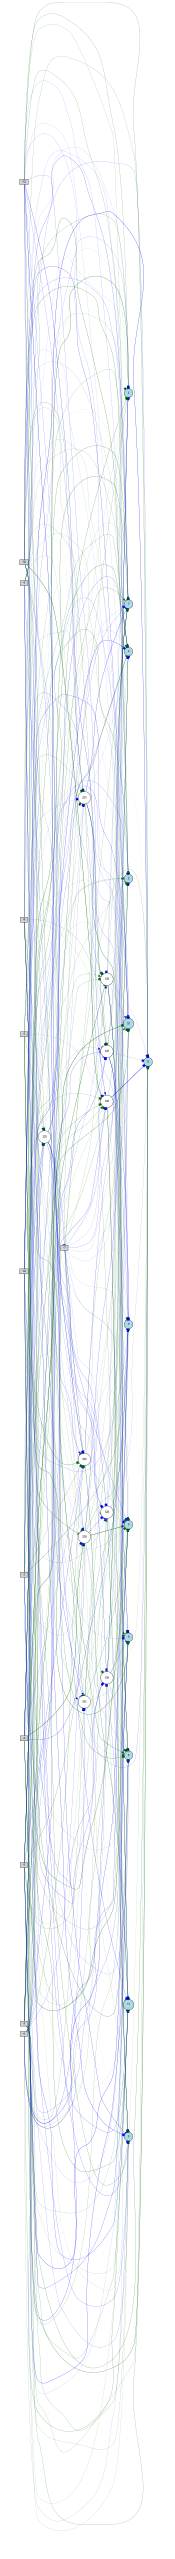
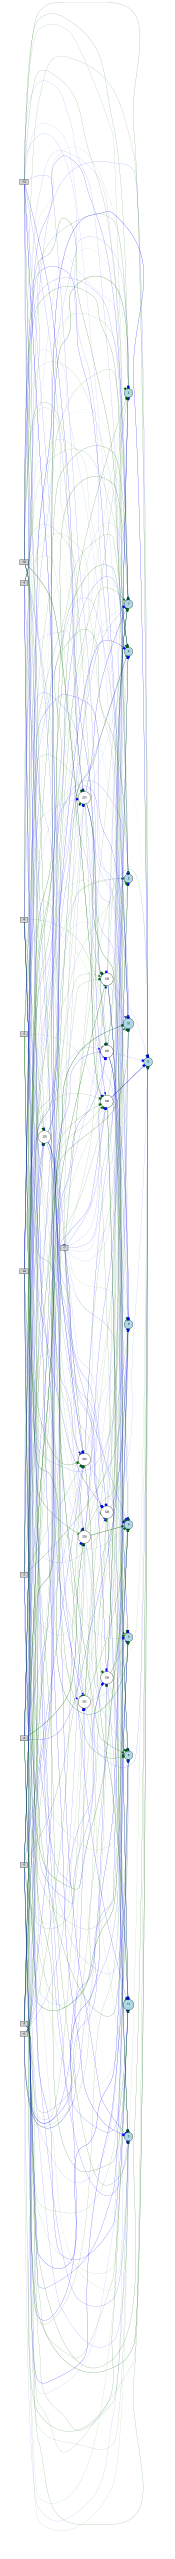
  digraph {
    fontname="IBM Plex Sans"
    rankdir=LR
    node [fillcolor=lightgray fontname="IBM Plex Sans" fontsize=9 shape=circle style=filled]
    edge [arrowhead=normal color=darkgreen fontname="IBM Plex Sans" style=solid]
    -1 [height=0.2 shape=box width=0.2]
    0 [fillcolor=lightblue height=0.2 width=0.2]
    1 [fillcolor=lightblue height=0.2 width=0.2]
    2 [fillcolor=lightblue height=0.2 width=0.2]
    3 [fillcolor=lightblue height=0.2 width=0.2]
    4 [fillcolor=lightblue height=0.2 width=0.2]
    5 [fillcolor=lightblue height=0.2 width=0.2]
    6 [fillcolor=lightblue height=0.2 width=0.2]
    7 [fillcolor=lightblue height=0.2 width=0.2]
    8 [fillcolor=lightblue height=0.2 width=0.2]
    9 [fillcolor=lightblue height=0.2 width=0.2]
    10 [fillcolor=lightblue height=0.2 width=0.2]
    11 [fillcolor=lightblue height=0.2 width=0.2]
    322 [fillcolor=white height=0.2 width=0.2]
    323 [fillcolor=white height=0.2 width=0.2]
    324 [fillcolor=white height=0.2 width=0.2]
    325 [fillcolor=white height=0.2 width=0.2]
    326 [fillcolor=white height=0.2 width=0.2]
    327 [fillcolor=white height=0.2 width=0.2]
    328 [fillcolor=white height=0.2 width=0.2]
    329 [fillcolor=white height=0.2 width=0.2]
    330 [fillcolor=white height=0.2 width=0.2]
    331 [fillcolor=white height=0.2 width=0.2]
    -7 [height=0.2 shape=box width=0.2]
    -2 [height=0.2 shape=box width=0.2]
    -3 [height=0.2 shape=box width=0.2]
    -4 [height=0.2 shape=box width=0.2]
    -5 [height=0.2 shape=box width=0.2]
    -6 [height=0.2 shape=box width=0.2]
    -8 [height=0.2 shape=box width=0.2]
    -9 [height=0.2 shape=box width=0.2]
    -10 [height=0.2 shape=box width=0.2]
    -11 [height=0.2 shape=box width=0.2]
    -12 [height=0.2 shape=box width=0.2]
    -1 -> 0 [color=blue penwidth=0.1623769209275998]
    -1 -> 1 [penwidth=0.5611310018747053 style=dotted]
    -1 -> 2 [penwidth=0.5393087689620341]
    -1 -> 3 [color=blue penwidth=0.33571287471158373]
    -1 -> 4 [arrowhead=tee penwidth=0.620488137419968]
    -1 -> 5 [arrowhead=tee color=blue penwidth=0.1273119497395203]
    -1 -> 6 [color=blue penwidth=0.12338865384732434]
    -1 -> 7 [penwidth=0.575733298275973]
    -1 -> 8 [arrowhead=tee penwidth=0.5253210282891989]
    -1 -> 9 [penwidth=0.5710122718651822]
    -1 -> 10 [arrowhead=tee color=blue penwidth=0.12401632112932981]
    -1 -> 11 [arrowhead=tee color=blue penwidth=0.578888687638521]
    -1 -> 322 [arrowhead=box penwidth=0.5167843331179414]
    -1 -> 323 [penwidth=0.12149385164377427]
    -1 -> 324 [arrowhead=tee penwidth=0.10478333972321426]
    -1 -> 325 [arrowhead=box color=blue penwidth=0.5099560240608733]
    -1 -> 326 [arrowhead=box color=blue penwidth=0.4734835714520754]
    -1 -> 327 [color=blue penwidth=0.2609245713518062]
    -1 -> 328 [penwidth=0.2574551812310045]
    -1 -> 329 [color=blue penwidth=0.20110696671321088]
    -1 -> 330 [arrowhead=box penwidth=0.37498230052371617]
    -1 -> 331 [arrowhead=box color=blue penwidth=0.1492222907643897]
    3 -> 8 [arrowhead=tee penwidth=0.18950076223697354]
    322 -> 0 [arrowhead=box penwidth=0.13631583811971548]
    322 -> 1 [arrowhead=tee color=blue penwidth=0.10830245853902168]
    322 -> 2 [arrowhead=box penwidth=0.22145880988190694]
    322 -> 3 [arrowhead=tee penwidth=0.5829577382811031]
    322 -> 4 [penwidth=0.262159276236107]
    322 -> 5 [color=blue penwidth=0.11136387693293652]
    322 -> 6 [penwidth=0.42225620222531846]
    322 -> 7 [arrowhead=tee color=blue penwidth=0.14492922695164512]
    322 -> 8 [arrowhead=box color=blue penwidth=1.2713872475948165]
    322 -> 9 [penwidth=0.23356559098361693]
    322 -> 10 [arrowhead=box penwidth=0.14555808560513217]
    322 -> 11 [arrowhead=box penwidth=0.21028581875269708]
    323 -> 0 [penwidth=0.15385538163011658]
    323 -> 1 [arrowhead=box color=blue penwidth=0.2852537923570224]
    323 -> 2 [arrowhead=box color=blue penwidth=0.3673270461181126 style=dotted]
    323 -> 3 [arrowhead=box penwidth=0.33626583288781065]
    323 -> 4 [arrowhead=tee penwidth=0.28726290293709966]
    323 -> 5 [color=blue penwidth=0.33192866197513626]
    323 -> 6 [arrowhead=box color=blue penwidth=0.3087893719859427]
    323 -> 7 [arrowhead=tee penwidth=0.21644936711978385]
    323 -> 8 [color=blue penwidth=0.22404795108742204]
    323 -> 9 [arrowhead=box color=blue penwidth=0.38306400356023806]
    323 -> 10 [color=blue penwidth=0.27446176507821357]
    323 -> 11 [penwidth=0.48481121247089887]
    324 -> 0 [penwidth=0.2858228868985211]
    324 -> 1 [arrowhead=box color=blue penwidth=0.26793646320861664]
    324 -> 2 [color=blue penwidth=0.11853234222769218]
    324 -> 3 [arrowhead=tee color=blue penwidth=0.4435382983624372]
    324 -> 4 [arrowhead=tee penwidth=0.6806858524607159 style=dotted]
    324 -> 5 [arrowhead=box color=blue penwidth=0.4602875508152514 style=dotted]
    324 -> 6 [arrowhead=tee penwidth=0.30597287015429686]
    324 -> 7 [color=blue penwidth=0.2318903989606223]
    324 -> 8 [arrowhead=box color=blue penwidth=0.22278931246501255]
    324 -> 9 [arrowhead=tee color=blue penwidth=0.40569374596108876]
    324 -> 10 [penwidth=0.14270053852142095]
    324 -> 11 [penwidth=0.38803784814659026]
    325 -> 0 [arrowhead=tee penwidth=0.1090875907746147]
    325 -> 1 [penwidth=0.21267271671235777]
    325 -> 2 [penwidth=0.3084332392454018]
    325 -> 3 [arrowhead=tee color=blue penwidth=0.5926043209274512]
    325 -> 4 [arrowhead=tee color=blue penwidth=0.41438380352352355]
    325 -> 5 [color=blue penwidth=0.5179402561091144]
    325 -> 6 [penwidth=0.6682994164549042]
    325 -> 7 [arrowhead=tee color=blue penwidth=0.36561965857456713]
    325 -> 8 [color=blue penwidth=0.11073697598673383]
    325 -> 9 [arrowhead=tee penwidth=0.17510045280989478]
    325 -> 10 [arrowhead=box penwidth=0.11526621370515286]
    325 -> 11 [arrowhead=box color=blue penwidth=0.5063622091490565]
    325 -> -7 [arrowhead=tee color=blue penwidth=0.4419911873505922]
    326 -> 0 [arrowhead=tee color=blue penwidth=0.3779715099356896]
    326 -> 1 [penwidth=0.3912358499518006]
    326 -> 2 [penwidth=0.43013195867910037]
    326 -> 3 [arrowhead=tee penwidth=0.2632629976873271]
    326 -> 4 [arrowhead=box color=blue penwidth=0.1090546982423766]
    326 -> 5 [arrowhead=tee penwidth=0.44059261225491386]
    326 -> 6 [arrowhead=tee color=blue penwidth=0.3449484653086029]
    326 -> 7 [arrowhead=box penwidth=0.43940049782568025]
    326 -> 8 [penwidth=0.21419507860754877]
    326 -> 9 [arrowhead=tee color=blue penwidth=0.1901820024195291]
    326 -> 10 [arrowhead=tee color=blue penwidth=0.22952598908715102]
    326 -> 11 [arrowhead=box color=blue penwidth=0.4598893500499057]
    327 -> 0 [color=blue penwidth=0.42309989153847183]
    327 -> 1 [arrowhead=box color=blue penwidth=0.24746804918811188]
    327 -> 2 [penwidth=0.24178689015838223]
    327 -> 3 [penwidth=0.1229734148415]
    327 -> 4 [arrowhead=box color=blue penwidth=0.12569670249301762]
    327 -> 5 [arrowhead=tee penwidth=0.23760881860095093]
    327 -> 6 [arrowhead=box color=blue penwidth=0.20987892809205738]
    327 -> 7 [penwidth=0.3471903913465574]
    327 -> 8 [arrowhead=box color=blue penwidth=0.25040145615480286]
    327 -> 9 [color=blue penwidth=0.6428831141792419]
    327 -> 10 [penwidth=0.14126370598864946]
    327 -> 11 [arrowhead=box penwidth=0.21378371483013653]
    328 -> 0 [penwidth=0.219628006572137]
    328 -> 1 [arrowhead=box color=blue penwidth=0.22432540299277898]
    328 -> 2 [arrowhead=box penwidth=0.14472163672220184]
    328 -> 3 [arrowhead=box penwidth=0.21989361322326173]
    328 -> 4 [arrowhead=tee penwidth=0.28442514305974387]
    328 -> 5 [penwidth=1.1554304291683795]
    328 -> 6 [color=blue penwidth=0.29606463002605093]
    328 -> 7 [color=blue penwidth=0.49855534646161737]
    328 -> 8 [arrowhead=tee penwidth=0.10539935279456225]
    328 -> 9 [arrowhead=box penwidth=0.4589542330062433]
    328 -> 10 [arrowhead=box penwidth=0.33476078573935486]
    328 -> 11 [arrowhead=tee color=blue penwidth=0.10117596713746202]
    329 -> 0 [arrowhead=box color=blue penwidth=0.36918115051967626]
    329 -> 1 [arrowhead=tee penwidth=0.16645583933040559]
    329 -> 2 [arrowhead=tee color=blue penwidth=0.12897199370002163 style=dotted]
    329 -> 3 [penwidth=0.3956985851237844]
    329 -> 4 [color=blue penwidth=0.18164639414234665]
    329 -> 5 [penwidth=0.16592610540202896]
    329 -> 6 [penwidth=0.8198703424963526]
    329 -> 7 [arrowhead=tee color=blue penwidth=0.681266388659988]
    329 -> 8 [penwidth=0.33646049434196135 style=dotted]
    329 -> 9 [color=blue penwidth=0.34016606776075586]
    329 -> 10 [color=blue penwidth=0.30265979326299]
    329 -> 11 [arrowhead=tee color=blue penwidth=0.3514847809259247]
    330 -> 0 [penwidth=0.2749601515516764 style=dotted]
    330 -> 1 [arrowhead=tee color=blue penwidth=0.4259873066327906]
    330 -> 2 [arrowhead=tee penwidth=0.2007027727280381]
    330 -> 3 [color=blue penwidth=0.38795586914912594 style=dotted]
    330 -> 4 [arrowhead=box color=blue penwidth=0.1389085656181339]
    330 -> 5 [arrowhead=box penwidth=0.31825224634659455]
    330 -> 6 [arrowhead=box penwidth=0.3182856184564493 style=dotted]
    330 -> 7 [penwidth=0.3846169693313145]
    330 -> 9 [arrowhead=tee color=blue penwidth=0.31160540033204887 style=dotted]
    330 -> 10 [arrowhead=box color=blue penwidth=0.19658773479162495]
    330 -> 11 [arrowhead=tee penwidth=0.6712524325149447]
    331 -> 0 [arrowhead=box penwidth=0.2714484454890812]
    331 -> 1 [color=blue penwidth=0.11769439622261425]
    331 -> 2 [arrowhead=box penwidth=0.4764361830028049]
    331 -> 3 [penwidth=0.15519843170440276]
    331 -> 4 [arrowhead=tee penwidth=0.4029792433565754]
    331 -> 5 [arrowhead=tee penwidth=0.5093006438258442]
    331 -> 6 [arrowhead=box penwidth=0.2239375726715619]
    331 -> 7 [arrowhead=box penwidth=0.26328275167394577]
    331 -> 8 [color=blue penwidth=0.3602691826073495]
    331 -> 9 [arrowhead=tee penwidth=0.10110684887906213]
    331 -> 10 [arrowhead=tee penwidth=0.292680417885549]
    331 -> 11 [color=blue penwidth=0.10189713312995963]
    -7 -> 0 [color=blue penwidth=0.25143868238322364]
    -7 -> 1 [arrowhead=box penwidth=0.3765657624220692]
    -7 -> 2 [arrowhead=box color=blue penwidth=0.21511664417560028]
    -7 -> 3 [arrowhead=tee color=blue penwidth=0.2147827657505268 style=dotted]
    -7 -> 4 [arrowhead=box color=blue penwidth=0.3842320039647842]
    -7 -> 5 [arrowhead=box color=blue penwidth=0.14874094224601947]
    -7 -> 6 [arrowhead=tee penwidth=0.17444694150838486]
    -7 -> 7 [penwidth=0.33853431299957615]
    -7 -> 8 [arrowhead=box penwidth=0.3546412369151968]
    -7 -> 9 [penwidth=0.23586081564117614]
    -7 -> 10 [arrowhead=tee color=blue penwidth=0.21655738370765165]
    -7 -> 11 [arrowhead=box color=blue penwidth=0.2472603618666733]
    -7 -> 322 [arrowhead=box color=blue penwidth=0.24448939167039882]
    -7 -> 323 [penwidth=0.30298604512478977]
    -7 -> 324 [arrowhead=box color=blue penwidth=0.5266780877406485]
    -7 -> 326 [arrowhead=tee color=blue penwidth=0.3895194701977269]
    -7 -> 327 [arrowhead=box color=blue penwidth=0.407226610489975]
    -7 -> 328 [color=blue penwidth=0.36864980265494707]
    -7 -> 329 [arrowhead=box penwidth=0.10551769361912156]
    -7 -> 330 [penwidth=0.6649756910733199]
    -7 -> 331 [arrowhead=tee penwidth=0.23728270192308265]
    -2 -> 0 [arrowhead=tee penwidth=0.2583135961209335]
    -2 -> 1 [arrowhead=tee penwidth=0.1240656721046561]
    -2 -> 2 [color=blue penwidth=0.1347033844415121]
    -2 -> 3 [arrowhead=tee penwidth=0.18889183995871056]
    -2 -> 4 [penwidth=0.40559509050946985 style=dotted]
    -2 -> 5 [arrowhead=box color=blue penwidth=0.10081976395217261]
    -2 -> 6 [arrowhead=tee penwidth=0.5833044526317865]
    -2 -> 7 [arrowhead=tee penwidth=0.293605025209586]
    -2 -> 8 [arrowhead=box penwidth=0.11369185848270809]
    -2 -> 9 [arrowhead=box color=blue penwidth=0.19961480292950215]
    -2 -> 10 [arrowhead=box penwidth=0.5327697707208123 style=dotted]
    -2 -> 11 [arrowhead=box penwidth=0.5807439093102535]
    -2 -> 322 [arrowhead=tee color=blue penwidth=0.18746503895171018]
    -2 -> 323 [penwidth=0.2392888907063042]
    -2 -> 324 [arrowhead=tee penwidth=0.16056018836757202]
    -2 -> 325 [penwidth=0.38776876369865776]
    -2 -> 326 [arrowhead=tee color=blue penwidth=0.12448313911447906]
    -2 -> 327 [arrowhead=box penwidth=0.19527113130052023]
    -2 -> 328 [arrowhead=tee penwidth=0.6573325648270224]
    -2 -> 329 [arrowhead=box penwidth=0.3826431167108095]
    -2 -> 330 [arrowhead=tee color=blue penwidth=0.11818712960795019]
    -2 -> 331 [color=blue penwidth=0.17705369066119397]
    -3 -> 0 [arrowhead=tee color=blue penwidth=0.6778719398514755]
    -3 -> 1 [arrowhead=box penwidth=0.10000033187530538]
    -3 -> 2 [arrowhead=tee penwidth=0.3096619391481832]
    -3 -> 3 [penwidth=0.29716779157675965]
    -3 -> 4 [arrowhead=box color=blue penwidth=0.6825557149216894]
    -3 -> 5 [penwidth=0.36507046830611145]
    -3 -> 6 [arrowhead=box color=blue penwidth=0.21409978393102314]
    -3 -> 7 [penwidth=0.469256439477433]
    -3 -> 8 [penwidth=0.43142687012203706]
    -3 -> 9 [arrowhead=tee color=blue penwidth=0.686516245982796]
    -3 -> 10 [arrowhead=box penwidth=0.6496212723608521]
    -3 -> 11 [arrowhead=tee penwidth=0.4930548543742478]
    -3 -> 322 [arrowhead=tee penwidth=0.4060308454449916]
    -3 -> 323 [arrowhead=tee penwidth=0.8679654718649493]
    -3 -> 324 [arrowhead=tee color=blue penwidth=0.13578563441654506]
    -3 -> 325 [arrowhead=tee color=blue penwidth=0.28176650963135896]
    -3 -> 326 [arrowhead=box color=blue penwidth=0.5977843761357279]
    -3 -> 327 [arrowhead=box color=blue penwidth=0.5760660772997748]
    -3 -> 328 [penwidth=0.15504947474567515]
    -3 -> 329 [arrowhead=box penwidth=0.28984382397506536]
    -3 -> 330 [arrowhead=box penwidth=0.14415141209250465]
    -3 -> 331 [penwidth=0.38387697467004256]
    -4 -> 0 [arrowhead=tee penwidth=0.171829763728441]
    -4 -> 1 [arrowhead=box penwidth=0.7663251794621657]
    -4 -> 2 [arrowhead=box color=blue penwidth=0.3341994483216886]
    -4 -> 3 [arrowhead=tee color=blue penwidth=0.16991800446499916]
    -4 -> 4 [arrowhead=tee color=blue penwidth=0.4315932029434657]
    -4 -> 5 [penwidth=0.7817324295276926]
    -4 -> 6 [arrowhead=tee penwidth=0.3159073737426127]
    -4 -> 7 [penwidth=0.6292898462112785]
    -4 -> 8 [arrowhead=tee penwidth=0.6811884126812185]
    -4 -> 9 [color=blue penwidth=0.5849251625503264]
    -4 -> 10 [arrowhead=box color=blue penwidth=0.32422462966783977]
    -4 -> 11 [penwidth=0.22761134596139407]
    -4 -> 322 [penwidth=0.38096281700139656]
    -4 -> 323 [penwidth=0.35290141259780583]
    -4 -> 324 [color=blue penwidth=0.14386499900436656]
    -4 -> 325 [arrowhead=box color=blue penwidth=0.11666005031066404]
    -4 -> 326 [color=blue penwidth=0.22972679595881648]
    -4 -> 327 [arrowhead=tee color=blue penwidth=0.5235691110444116]
    -4 -> 328 [arrowhead=box penwidth=0.9846488904519413]
    -4 -> 329 [arrowhead=box penwidth=0.1787328553760426]
    -4 -> 330 [arrowhead=box color=blue penwidth=0.34685207224283]
    -4 -> 331 [color=blue penwidth=0.12940192760138447]
    -5 -> 0 [arrowhead=box color=blue penwidth=0.7473018809043077]
    -5 -> 1 [penwidth=0.1336136732255222]
    -5 -> 2 [arrowhead=tee penwidth=0.306064302023888]
    -5 -> 3 [arrowhead=box penwidth=0.4029783392570252]
    -5 -> 4 [penwidth=0.22707847197708603]
    -5 -> 5 [arrowhead=tee color=blue penwidth=0.40174192030722167]
    -5 -> 6 [arrowhead=tee color=blue penwidth=0.5647124381559809]
    -5 -> 7 [arrowhead=box color=blue penwidth=0.19698623019954475]
    -5 -> 8 [arrowhead=tee penwidth=0.30936591841057304]
    -5 -> 9 [arrowhead=tee penwidth=0.3983425819302234]
    -5 -> 10 [arrowhead=box penwidth=1.0832737511161679]
    -5 -> 11 [arrowhead=box penwidth=0.3928124988229885]
    -5 -> 322 [arrowhead=box penwidth=0.2373660843130597]
    -5 -> 323 [arrowhead=box penwidth=0.37658735883000594]
    -5 -> 324 [penwidth=0.3701453352125883]
    -5 -> 325 [color=blue penwidth=0.6200949820364862]
    -5 -> 326 [arrowhead=tee color=blue penwidth=0.17491416406132648]
    -5 -> 327 [arrowhead=tee color=blue penwidth=0.12090187288287613]
    -5 -> 328 [penwidth=0.5234250826904588]
    -5 -> 329 [arrowhead=box color=blue penwidth=0.2407202145028423]
    -5 -> 330 [color=blue penwidth=0.5130307718891123]
    -5 -> 331 [arrowhead=tee penwidth=0.23633555994259478]
    -6 -> 0 [arrowhead=tee penwidth=0.12187137799327719]
    -6 -> 1 [arrowhead=box penwidth=0.5528524025677763]
    -6 -> 2 [arrowhead=box penwidth=0.1578265370556879]
    -6 -> 3 [arrowhead=box penwidth=0.234490784242942]
    -6 -> 4 [arrowhead=tee penwidth=0.6820453073173242]
    -6 -> 5 [arrowhead=tee color=blue penwidth=0.2688218042315076]
    -6 -> 6 [arrowhead=box penwidth=0.22800156487524087]
    -6 -> 7 [arrowhead=box color=blue penwidth=0.18693833735092286]
    -6 -> 8 [arrowhead=tee penwidth=0.152369395046148]
    -6 -> 9 [color=blue penwidth=0.47341906657701105]
    -6 -> 10 [arrowhead=tee color=blue penwidth=0.10190546234239586]
    -6 -> 11 [arrowhead=tee color=blue penwidth=0.23103697312853352]
    -6 -> 322 [arrowhead=box color=blue penwidth=0.5518999485528367]
    -6 -> 323 [color=blue penwidth=0.3024427030223722]
    -6 -> 324 [penwidth=0.3588386575206095]
    -6 -> 325 [arrowhead=box penwidth=0.42847001705810994]
    -6 -> 326 [penwidth=0.3106515994873932]
    -6 -> 327 [arrowhead=box color=blue penwidth=0.1198021135504443]
    -6 -> 328 [color=blue penwidth=0.36058295193670986]
    -6 -> 329 [color=blue penwidth=0.269155735155553]
    -6 -> 330 [arrowhead=box penwidth=0.4898897934474894]
    -6 -> 331 [arrowhead=box color=blue penwidth=0.5086976703728203]
    -8 -> 0 [penwidth=0.7780725552460265]
    -8 -> 1 [arrowhead=tee penwidth=0.38108159010213893]
    -8 -> 2 [penwidth=0.31970297420547544]
    -8 -> 3 [color=blue penwidth=0.1074484492372332]
    -8 -> 4 [penwidth=0.1650648601171498 style=dotted]
    -8 -> 5 [arrowhead=box penwidth=0.23656388387767732]
    -8 -> 6 [color=blue penwidth=0.31431235270310454]
    -8 -> 7 [color=blue penwidth=0.181558282147271]
    -8 -> 8 [color=blue penwidth=0.3389753435015267]
    -8 -> 9 [arrowhead=box penwidth=0.1519051033208298]
    -8 -> 10 [penwidth=0.25432670623955506]
    -8 -> 11 [color=blue penwidth=0.48441529178171805]
    -8 -> 322 [arrowhead=tee color=blue penwidth=0.20378032155659123 style=dotted]
    -8 -> 323 [arrowhead=box color=blue penwidth=0.34936184454408276]
-   328 -> 324 [arrowhead=box color=blue penwidth=0.5450481521521641]
+   -8 -> 324 [arrowhead=box color=blue penwidth=0.5450481521521641]
    -8 -> 325 [penwidth=0.5479409440400982]
    -8 -> 326 [arrowhead=box penwidth=0.23742088919608825]
    -8 -> 327 [arrowhead=box penwidth=0.3715432203342255]
    -8 -> 328 [arrowhead=tee color=blue penwidth=0.21720165115667733]
    -8 -> 329 [arrowhead=tee color=blue penwidth=0.2254507494628861]
    -8 -> 330 [arrowhead=tee penwidth=0.2839574026088939]
    -8 -> 331 [arrowhead=tee penwidth=0.25322452706283444]
    -9 -> 0 [arrowhead=box color=blue penwidth=0.22982595545193316]
-   -9 -> 1 [arrowhead=box color=blue penwidth=0.20102072831595907]
+   -9 -> 1 [arrowhead=box penwidth=0.20102072831595907]
    -9 -> 2 [arrowhead=box penwidth=0.2680624696084889]
    -9 -> 3 [arrowhead=box color=blue penwidth=0.48521502978831266]
    -9 -> 4 [arrowhead=box penwidth=0.5556353998755759]
    -9 -> 5 [color=blue penwidth=0.12264501701838493]
    -9 -> 6 [color=blue penwidth=0.14604461323694126]
    -9 -> 7 [arrowhead=tee color=blue penwidth=0.5208261195749618]
    -9 -> 8 [arrowhead=tee penwidth=0.12792355784965592]
    -9 -> 9 [arrowhead=box color=blue penwidth=0.12614326113539764]
    -9 -> 10 [arrowhead=box penwidth=0.2390377788634935]
    -9 -> 11 [arrowhead=tee penwidth=0.1304182321074021]
    -9 -> 322 [arrowhead=box color=blue penwidth=0.15498995733376936]
    -9 -> 323 [arrowhead=box penwidth=0.3926092222804072 style=dotted]
    -9 -> 324 [penwidth=0.11535698888114611]
    -9 -> 325 [arrowhead=box penwidth=0.10723390195315514]
    -9 -> 326 [color=blue penwidth=0.16097125534984902]
    -9 -> 327 [arrowhead=box penwidth=0.2344032940304686]
    -9 -> 328 [arrowhead=box penwidth=0.19605601435286232]
    -9 -> 329 [arrowhead=box penwidth=0.3152040236069922]
    -9 -> 330 [color=blue penwidth=0.4526405976640685]
    -9 -> 331 [arrowhead=tee color=blue penwidth=0.5982858673873832]
    -10 -> 0 [arrowhead=box penwidth=0.13558934805729955]
    -10 -> 1 [color=blue penwidth=0.15579734489917874]
    -10 -> 2 [arrowhead=box penwidth=0.6045797548720419]
    -10 -> 3 [penwidth=0.5026843993049095]
    -10 -> 4 [color=blue penwidth=0.36555971462691694]
    -10 -> 5 [arrowhead=box penwidth=0.19979370028093674]
    -10 -> 6 [arrowhead=box penwidth=0.5670662344210188]
    -10 -> 7 [color=blue penwidth=0.25188799902103204]
    -10 -> 8 [penwidth=0.3586745283518068]
    -10 -> 9 [color=blue penwidth=0.18902918581268507]
    -10 -> 10 [color=blue penwidth=0.5955038640410206]
    -10 -> 11 [arrowhead=tee color=blue penwidth=0.16818776321531959]
    -10 -> 322 [arrowhead=tee penwidth=0.9788124881192007]
    -10 -> 323 [arrowhead=tee penwidth=0.14578894628156808]
    -10 -> 324 [color=blue penwidth=0.38081880709200033]
    -10 -> 325 [penwidth=0.3472907569184185]
    -10 -> 326 [color=blue penwidth=0.2892764336914875]
    -10 -> 327 [arrowhead=tee penwidth=0.457073396889363]
    -10 -> 328 [penwidth=0.2712718788852995]
    -10 -> 329 [penwidth=0.27331914521940354]
    -10 -> 330 [arrowhead=box penwidth=0.1029579726272647]
    -10 -> 331 [color=blue penwidth=0.2241303569929431]
    -11 -> 0 [arrowhead=tee color=blue penwidth=0.10925292640081617]
    -11 -> 1 [penwidth=0.414927005280465]
    -11 -> 2 [arrowhead=tee color=blue penwidth=0.26849612703576436]
    -11 -> 3 [arrowhead=box color=blue penwidth=0.659955830818114]
    -11 -> 4 [arrowhead=box penwidth=0.3953300813485534]
    -11 -> 5 [arrowhead=tee color=blue penwidth=0.17071638216446827]
    -11 -> 6 [penwidth=0.11602538673381596]
    -11 -> 7 [arrowhead=tee penwidth=0.295054273427644]
    -11 -> 8 [penwidth=0.44928831689343995]
    -11 -> 9 [arrowhead=tee color=blue penwidth=0.2903707014894015]
    -11 -> 10 [arrowhead=tee color=blue penwidth=0.18754445757206037]
    -11 -> 11 [arrowhead=tee penwidth=0.1455292559683854]
    -11 -> 322 [color=blue penwidth=0.6328451008799555]
    -11 -> 323 [arrowhead=box color=blue penwidth=0.12192928211023871]
    -11 -> 324 [arrowhead=box color=blue penwidth=0.36414899891050423]
    -11 -> 325 [color=blue penwidth=0.15662256514126882]
    -11 -> 327 [arrowhead=tee color=blue penwidth=0.36427907259866465]
    -11 -> 328 [color=blue penwidth=0.24863007747498767]
    -11 -> 329 [color=blue penwidth=0.3757969778307495]
    -11 -> 330 [arrowhead=box color=blue penwidth=0.8455414555983605]
    -11 -> 331 [arrowhead=tee penwidth=0.5573895847371511]
    -12 -> 0 [arrowhead=box penwidth=0.3856048038491495]
    -12 -> 1 [color=blue penwidth=0.29976709732837514]
    -12 -> 2 [arrowhead=tee color=blue penwidth=0.33704206340349574]
    -12 -> 3 [arrowhead=tee color=blue penwidth=0.44475248286683955]
    -12 -> 4 [arrowhead=tee penwidth=0.41783135998869414]
    -12 -> 5 [arrowhead=box penwidth=0.7161703653827312]
    -12 -> 6 [arrowhead=tee penwidth=0.1975404946890249]
    -12 -> 7 [penwidth=0.3641610841383105]
    -12 -> 8 [arrowhead=box color=blue penwidth=0.7779186834099726]
    -12 -> 9 [color=blue penwidth=0.3569159873224148]
    -12 -> 10 [arrowhead=tee color=blue penwidth=0.5319741731037795]
    -12 -> 11 [penwidth=0.13258658099657483]
    -12 -> 322 [arrowhead=box penwidth=0.3269564040006428]
    -12 -> 323 [penwidth=0.21514795631904926]
    -12 -> 324 [arrowhead=tee color=blue penwidth=0.24731136512179425]
    -12 -> 325 [arrowhead=tee penwidth=0.2216316796448144]
    -12 -> 326 [color=blue penwidth=0.4442196509952919]
    -12 -> 327 [arrowhead=tee penwidth=0.1168081999951133]
    -12 -> 328 [arrowhead=box color=blue penwidth=0.37529619491874655 style=dotted]
    -12 -> 329 [arrowhead=box color=blue penwidth=0.22880409208399363]
    -12 -> 330 [arrowhead=box penwidth=0.6499166548773624]
    -12 -> 331 [color=blue penwidth=0.17541919792362237 style=dotted]
  }
